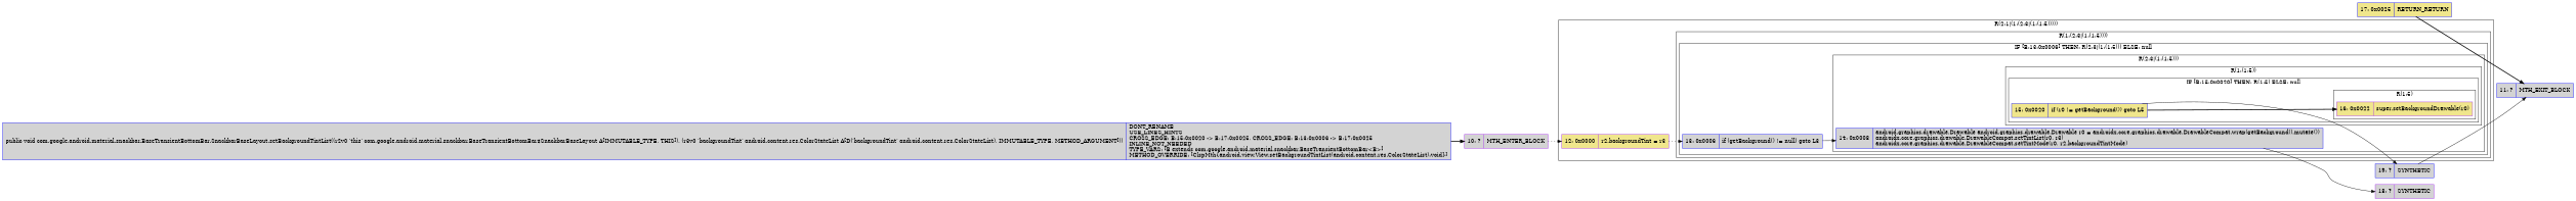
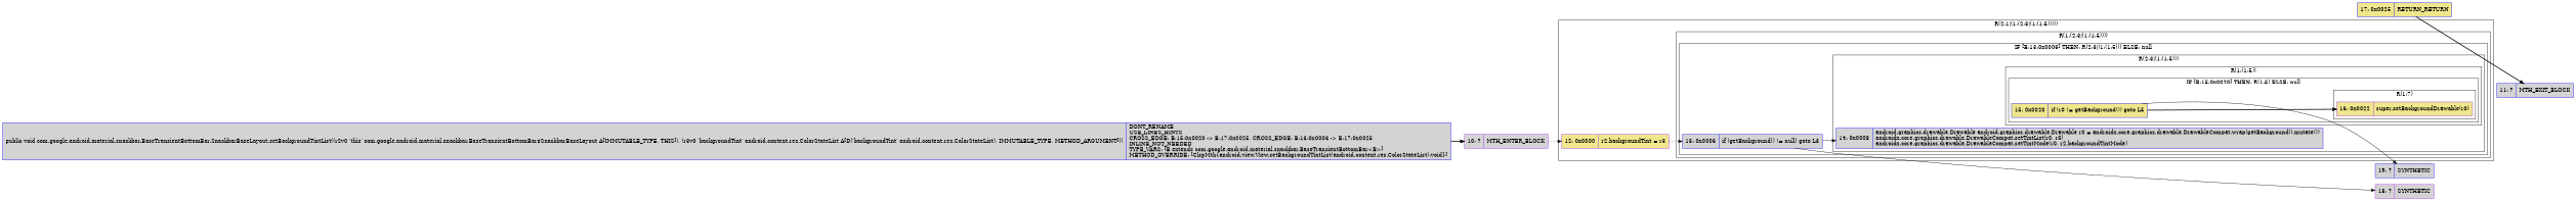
  digraph {
    rankdir=LR
    node [color=blue fillcolor=lightgrey shape=record style=filled]
    edge [style=solid]
    n1 [color=purple fillcolor=khaki label="{16\:\ 0x0022|super.setBackgroundDrawable(r0)\l}"]
    n2 [fillcolor=khaki label="{15\:\ 0x0020|if (r0 != getBackground()) goto L5\l}"]
    n3 [label="{14\:\ 0x0008|android.graphics.drawable.Drawable android.graphics.drawable.Drawable r0 = androidx.core.graphics.drawable.DrawableCompat.wrap(getBackground().mutate())\landroidx.core.graphics.drawable.DrawableCompat.setTintList(r0, r3)\landroidx.core.graphics.drawable.DrawableCompat.setTintMode(r0, r2.backgroundTintMode)\l}"]
    n4 [label="{13\:\ 0x0006|if (getBackground() != null) goto L3\l}"]
    n5 [color=purple fillcolor=khaki label="{12\:\ 0x0000|r2.backgroundTint = r3\l}"]
    n6 [label="{19\:\ ?|SYNTHETIC\l}"]
    n7 [color=purple label="{18\:\ ?|SYNTHETIC\l}"]
    n8 [label="{11\:\ ?|MTH_EXIT_BLOCK\l}"]
    n9 [fillcolor=khaki label="{17\:\ 0x0025|RETURN_RETURN\l}"]
    n10 [color=purple label="{10\:\ ?|MTH_ENTER_BLOCK\l}"]
    n11 [label="{public void com.google.android.material.snackbar.BaseTransientBottomBar.SnackbarBaseLayout.setBackgroundTintList((r2v0 'this' com.google.android.material.snackbar.BaseTransientBottomBar$SnackbarBaseLayout A[IMMUTABLE_TYPE, THIS]), (r3v0 'backgroundTint' android.content.res.ColorStateList A[D('backgroundTint' android.content.res.ColorStateList), IMMUTABLE_TYPE, METHOD_ARGUMENT]))  | DONT_RENAME\lUSE_LINES_HINTS\lCROSS_EDGE: B:15:0x0020 \-\> B:17:0x0025, CROSS_EDGE: B:13:0x0006 \-\> B:17:0x0025\lINLINE_NOT_NEEDED\lTYPE_VARS: [B extends com.google.android.material.snackbar.BaseTransientBottomBar\<B\>]\lMETHOD_OVERRIDE: [ClspMth\{android.view.View.setBackgroundTintList(android.content.res.ColorStateList):void\}]\l}"]
    subgraph cluster_1 {
      label="R(2:1|(1:(2:3|(1:(1:5)))))"
      n5
      subgraph cluster_2 {
        label="R(1:(2:3|(1:(1:5))))"
        subgraph cluster_3 {
          label="IF [B:13:0x0006] THEN: R(2:3|(1:(1:5))) ELSE: null"
          n4
          subgraph cluster_4 {
            label="R(2:3|(1:(1:5)))"
            n3
            subgraph cluster_5 {
              label="R(1:(1:5))"
              subgraph cluster_6 {
                label="IF [B:15:0x0020] THEN: R(1:5) ELSE: null"
                n2
                subgraph cluster_7 {
-                 label="R(1:5)"
+                 label="R(1:7)"
                  n1
                }
              }
            }
          }
        }
      }
    }
    n2 -> n1 [style=bold]
    n2 -> n6
    n4 -> n3
-   n3 -> n7
+   n4 -> n7
    n5 -> n4 [style=dotted]
-   n6 -> n8
    n9 -> n8 [style=bold]
    n10 -> n5 [style=dotted]
    n11 -> n10 [style=bold]
  }
